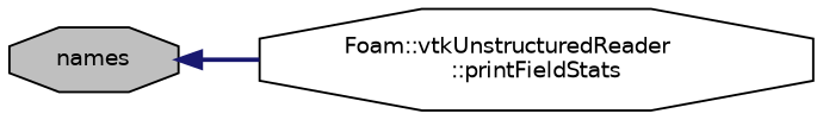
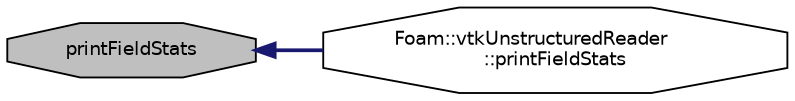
  digraph {
    rankdir=LR
    node [color=black fontname=Helvetica fontsize=10 shape=octagon]
-   n1 [fillcolor=grey75 fontcolor=black height=0.2 label=names style=filled width=0.4]
+   n1 [fillcolor=grey75 fontcolor=black height=0.2 label=printFieldStats style=filled width=0.4]
    n2 [height=0.2 label="Foam::vtkUnstructuredReader\l::printFieldStats" width=0.4]
    n1 -> n2 [color=midnightblue dir=back fontname=Helvetica fontsize=10 labelfontname=Helvetica labelfontsize=10 style=bold]
  }
